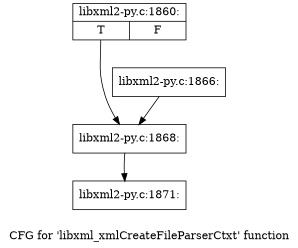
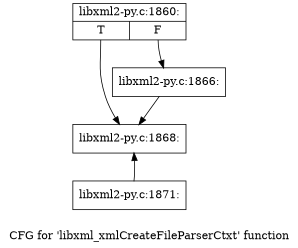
  digraph {
    label="CFG for 'libxml_xmlCreateFileParserCtxt' function"
    node [shape=record]
    n1 [label="{libxml2-py.c:1860:|{<s0>T|<s1>F}}"]
    n2 [label="{libxml2-py.c:1868:}"]
    n3 [label="{libxml2-py.c:1866:}"]
    n4 [label="{libxml2-py.c:1871:}"]
    n1 -> n2 [tailport=s0]
-   n2 -> n4
+   n1 -> n3 [tailport=s1]
+   n4 -> n2
    n3 -> n2
  }
